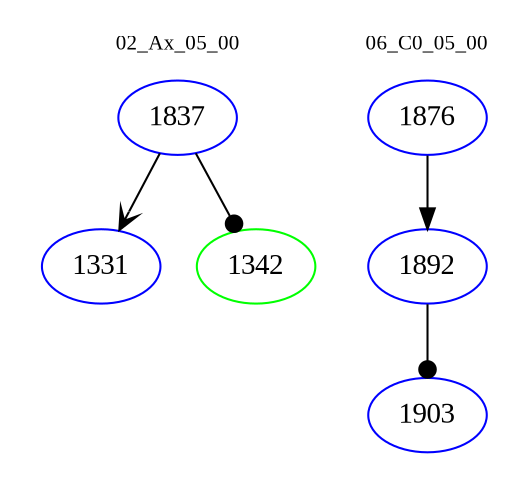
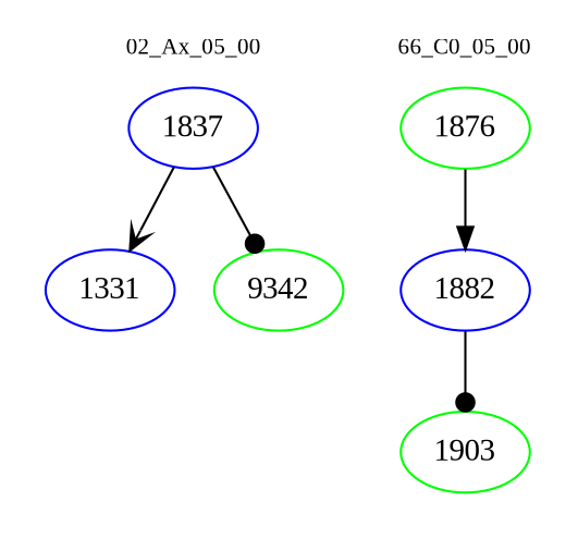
  digraph {
    fontname="Liberation Serif"
    node [color=blue fontname="Liberation Serif"]
    edge [arrowhead=dot color=black fontname="Liberation Serif"]
    n1 [label=1837]
    n2 [label=1331]
-   n3 [color=green label=1342]
-   n4 [label=1892]
-   n5 [label=1876]
-   n6 [label=1903]
+   n3 [color=green label=9342]
+   n4 [label=1882]
+   n5 [color=green label=1876]
+   n6 [color=green label=1903]
    subgraph cluster_1 {
      color=white
      fontsize=10
      label="02_Ax_05_00"
      n1
      n2
      n3
    }
    subgraph cluster_2 {
      color=white
      fontsize=10
-     label="06_C0_05_00"
+     label="66_C0_05_00"
      n4
      n5
      n6
    }
    n1 -> n2 [arrowhead=vee]
    n1 -> n3
    n4 -> n6
    n5 -> n4 [arrowhead=normal]
  }
